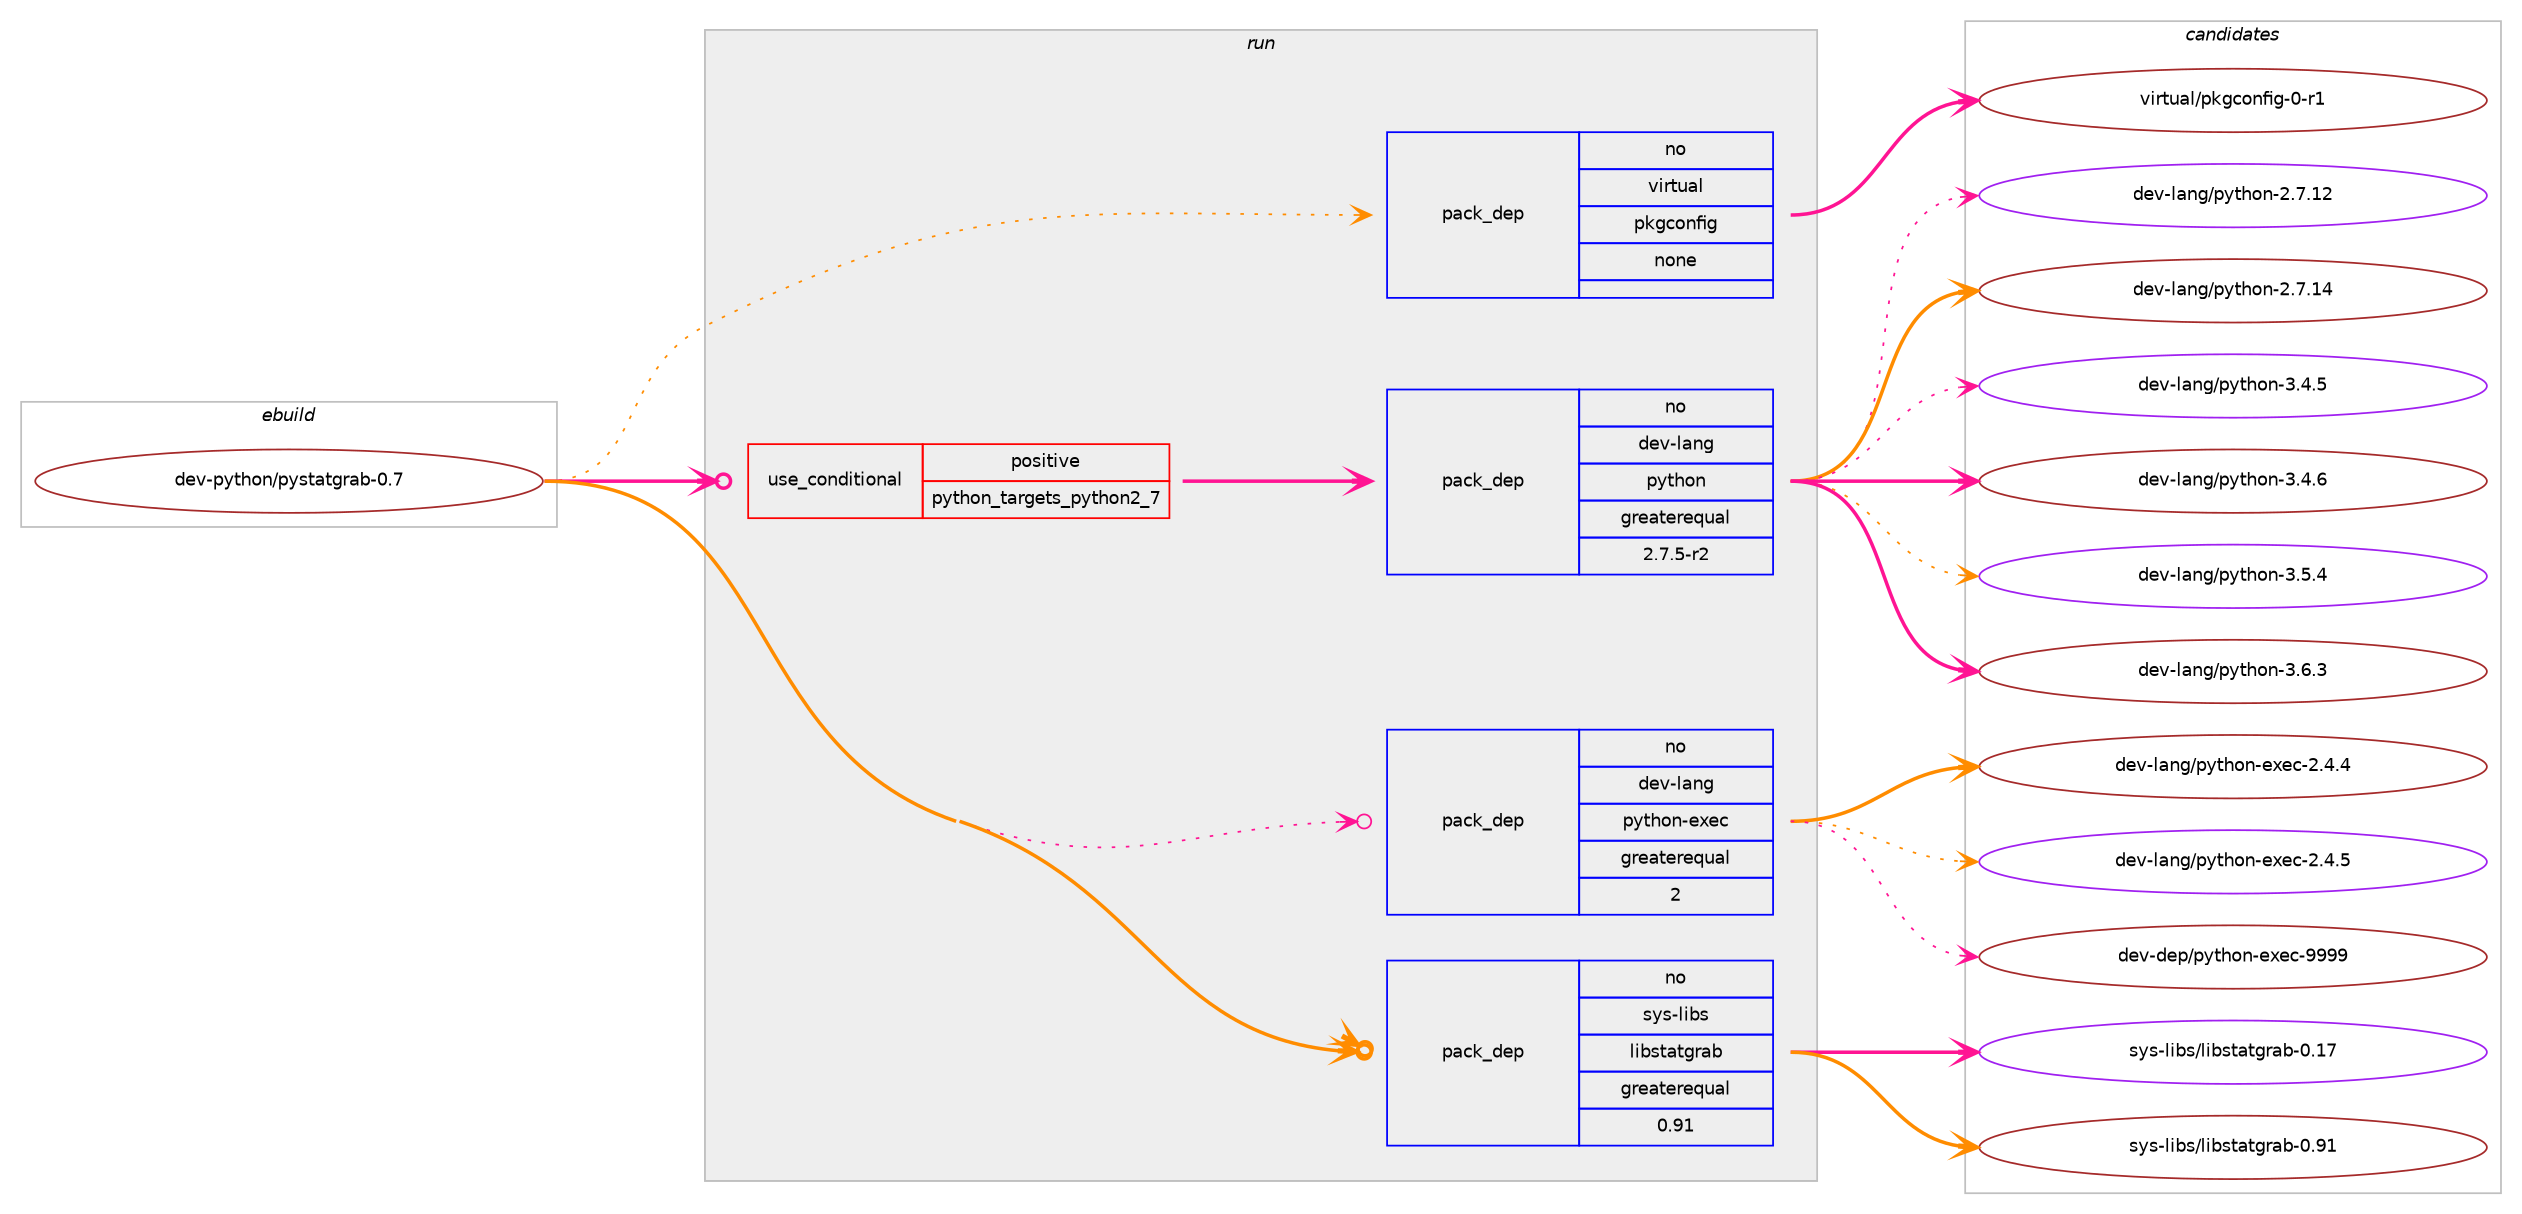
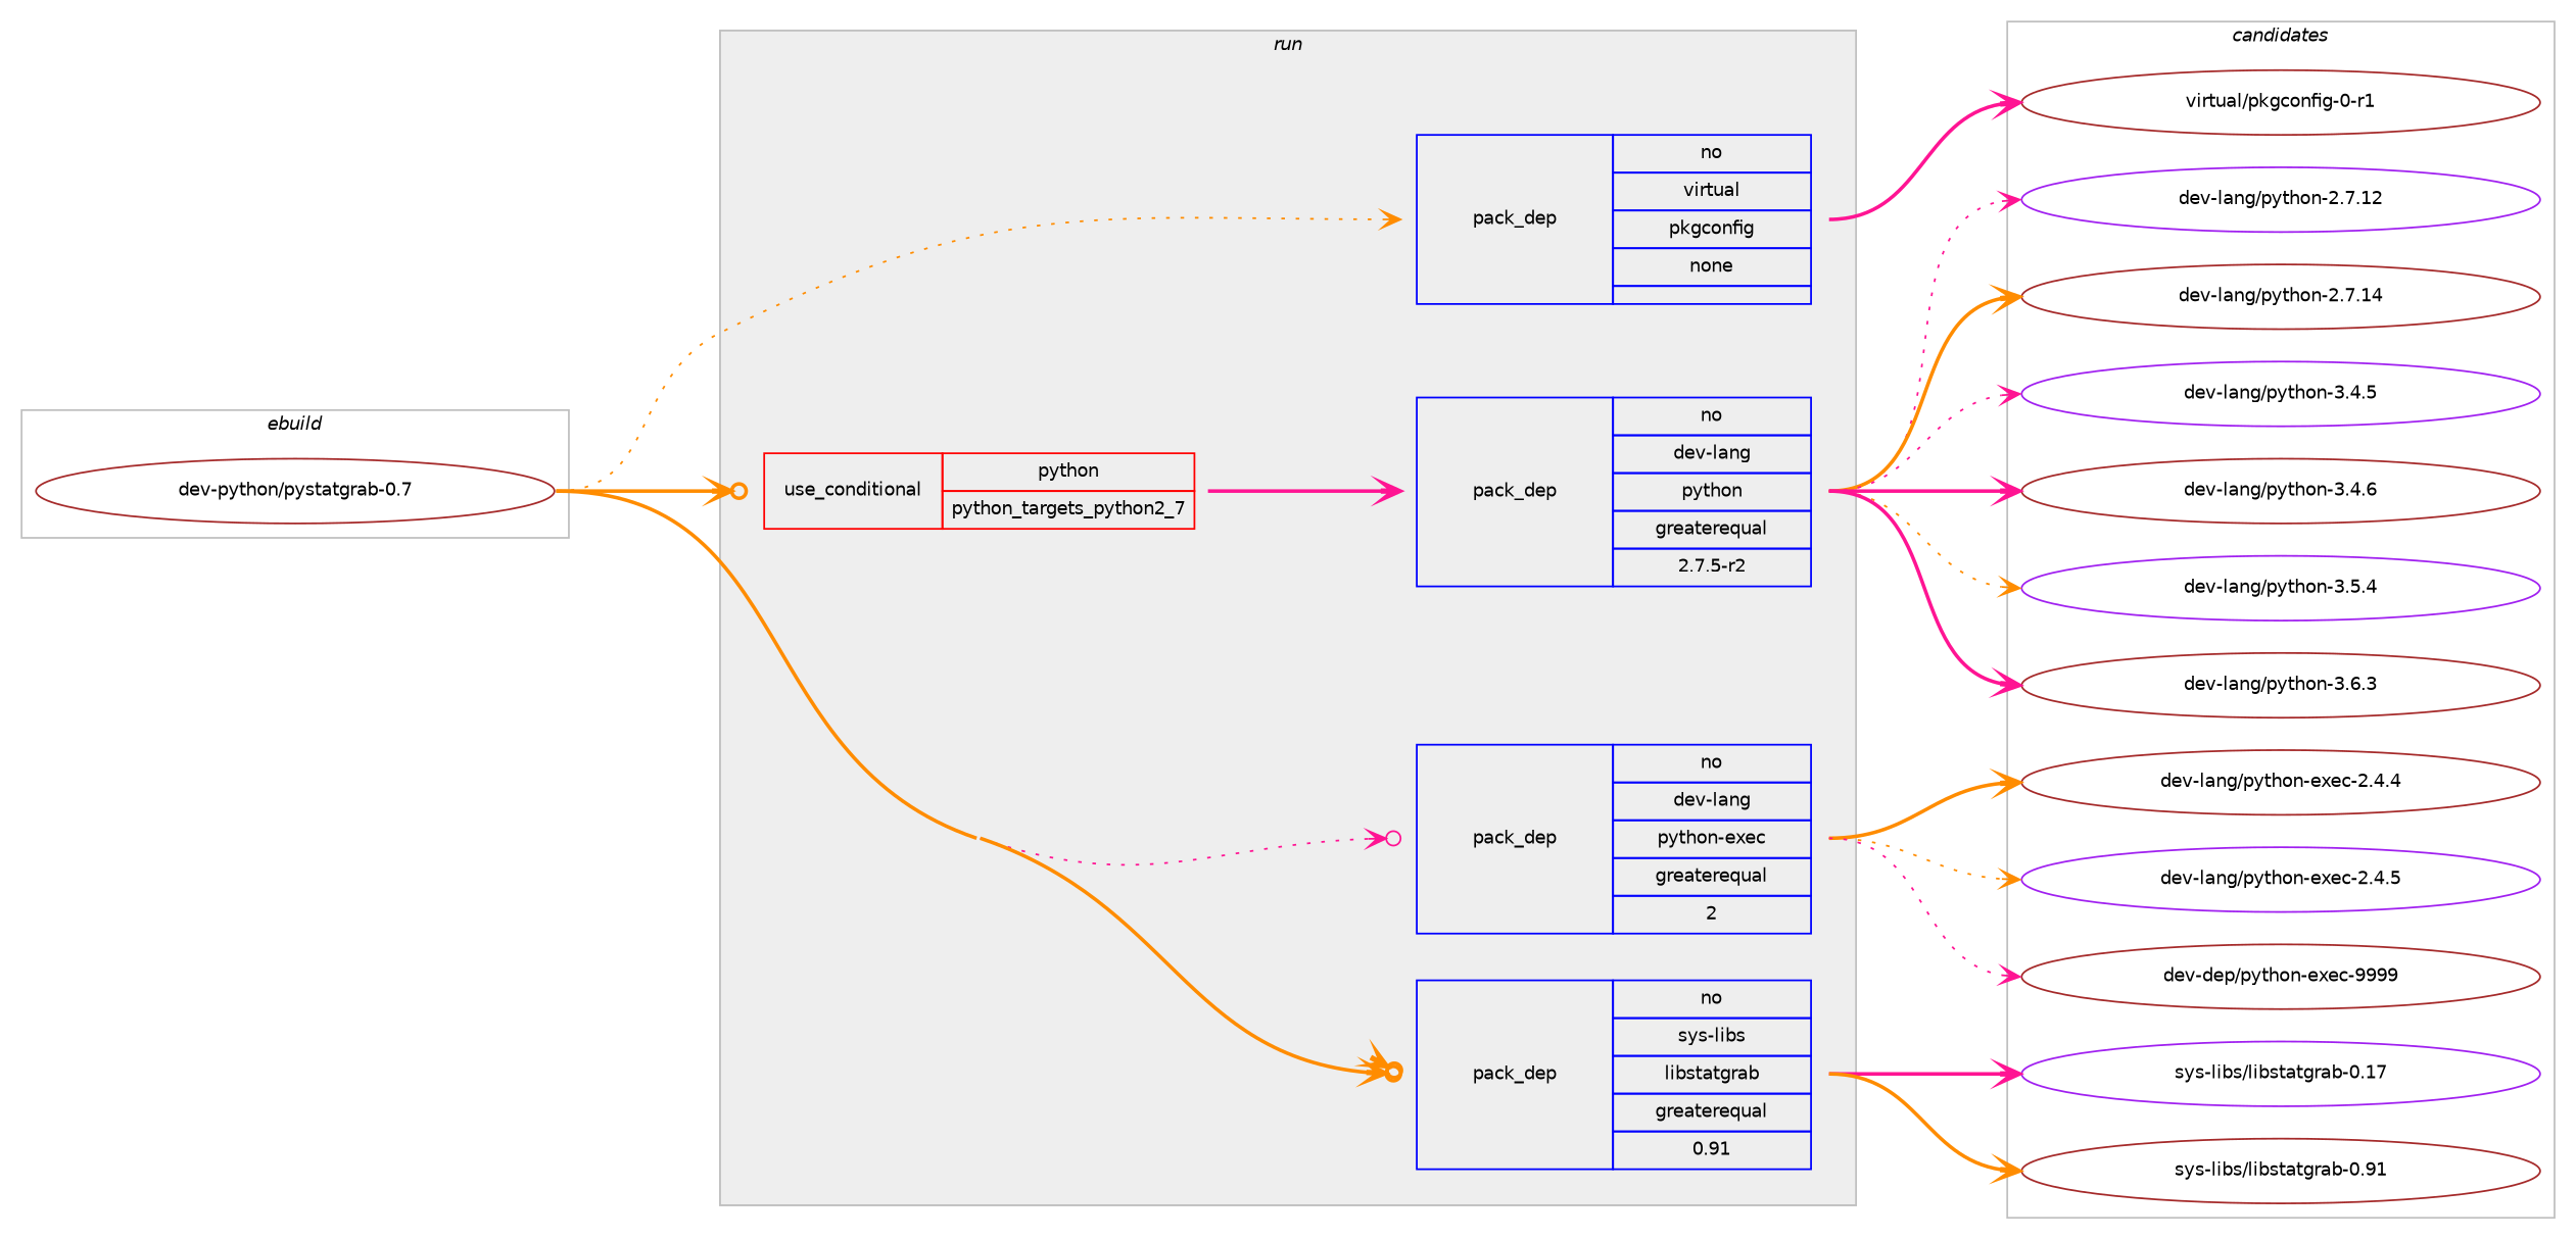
  digraph {
    compound=true
    concentrate=true
    fontname=Helvetica
    fontsize=10
    newrank=true
    rankdir=LR
    ranksep=1.5
    node [color=brown fontname=Helvetica fontsize=10]
    edge [arrowhead=vee color=deeppink headport=w style=bold tailport=e weight=100]
    n1 [label="dev-python/pystatgrab-0.7" width=4]
    n2 [color=blue label=<<TABLE BORDER="0" CELLBORDER="1" CELLSPACING="0" CELLPADDING="4" WIDTH="220"><TR><TD ROWSPAN="6" CELLPADDING="30">pack_dep</TD></TR><TR><TD WIDTH="110">no</TD></TR><TR><TD>virtual</TD></TR><TR><TD>pkgconfig</TD></TR><TR><TD>none</TD></TR><TR><TD></TD></TR></TABLE>> shape=none]
    n3 [color=blue label=<<TABLE BORDER="0" CELLBORDER="1" CELLSPACING="0" CELLPADDING="4" WIDTH="220"><TR><TD ROWSPAN="6" CELLPADDING="30">pack_dep</TD></TR><TR><TD WIDTH="110">no</TD></TR><TR><TD>dev-lang</TD></TR><TR><TD>python</TD></TR><TR><TD>greaterequal</TD></TR><TR><TD>2.7.5-r2</TD></TR></TABLE>> shape=none]
-   n4 [color=red label=<<TABLE BORDER="0" CELLBORDER="1" CELLSPACING="0" CELLPADDING="4"><TR><TD ROWSPAN="3" CELLPADDING="10">use_conditional</TD></TR><TR><TD>positive</TD></TR><TR><TD>python_targets_python2_7</TD></TR></TABLE>> shape=none]
+   n4 [color=red label=<<TABLE BORDER="0" CELLBORDER="1" CELLSPACING="0" CELLPADDING="4"><TR><TD ROWSPAN="3" CELLPADDING="10">use_conditional</TD></TR><TR><TD>python</TD></TR><TR><TD>python_targets_python2_7</TD></TR></TABLE>> shape=none]
    n5 [color=blue label=<<TABLE BORDER="0" CELLBORDER="1" CELLSPACING="0" CELLPADDING="4" WIDTH="220"><TR><TD ROWSPAN="6" CELLPADDING="30">pack_dep</TD></TR><TR><TD WIDTH="110">no</TD></TR><TR><TD>dev-lang</TD></TR><TR><TD>python-exec</TD></TR><TR><TD>greaterequal</TD></TR><TR><TD>2</TD></TR></TABLE>> shape=none]
    n6 [color=blue label=<<TABLE BORDER="0" CELLBORDER="1" CELLSPACING="0" CELLPADDING="4" WIDTH="220"><TR><TD ROWSPAN="6" CELLPADDING="30">pack_dep</TD></TR><TR><TD WIDTH="110">no</TD></TR><TR><TD>sys-libs</TD></TR><TR><TD>libstatgrab</TD></TR><TR><TD>greaterequal</TD></TR><TR><TD>0.91</TD></TR></TABLE>> shape=none]
    n7 [label="virtual/pkgconfig-0-r1" width=4]
    n8 [color=purple label="dev-lang/python-2.7.12" width=4]
    n9 [label="dev-lang/python-2.7.14" width=4]
    n10 [color=purple label="dev-lang/python-3.4.5" width=4]
    n11 [label="dev-lang/python-3.4.6" width=4]
    n12 [color=purple label="dev-lang/python-3.5.4" width=4]
    n13 [label="dev-lang/python-3.6.3" width=4]
    n14 [label="dev-lang/python-exec-2.4.4" width=4]
    n15 [color=purple label="dev-lang/python-exec-2.4.5" width=4]
    n16 [label="dev-dep/python-exec-9999" width=4]
    n17 [color=purple label="sys-libs/libstatgrab-0.17" width=4]
    n18 [label="sys-libs/libstatgrab-0.91" width=4]
    subgraph cluster_1 {
      color=gray
      label=<<i>ebuild</i>>
      rank=same
      n1
    }
    subgraph cluster_2 {
      color=gray
      label=<<i>dependencies</i>>
      subgraph cluster_3 {
        color=gray
        fillcolor="#eeeeee"
        label=<<i>compile</i>>
        style=filled
        subgraph sub_4 {
          color=gray
          fillcolor="#eeeeee"
          label=<<i>compile</i>>
          style=filled
          n2
        }
      }
      subgraph cluster_5 {
        color=gray
        fillcolor="#eeeeee"
        label=<<i>compile and run</i>>
        style=filled
        subgraph sub_6 {
          color=gray
          fillcolor="#eeeeee"
          label=<<i>compile and run</i>>
          style=filled
          n4
          subgraph sub_7 {
            color=gray
            fillcolor="#eeeeee"
            label=<<i>compile and run</i>>
            style=filled
            n3
          }
        }
        subgraph sub_8 {
          color=gray
          fillcolor="#eeeeee"
          label=<<i>compile and run</i>>
          style=filled
          n5
        }
        subgraph sub_9 {
          color=gray
          fillcolor="#eeeeee"
          label=<<i>compile and run</i>>
          style=filled
          n6
        }
      }
      subgraph cluster_10 {
        color=gray
        fillcolor="#eeeeee"
        label=<<i>run</i>>
        style=filled
      }
    }
    subgraph cluster_11 {
      color=gray
      label=<<i>candidates</i>>
      rank=same
      subgraph sub_12 {
        color=black
        label=<<i>candidates</i>>
        nodesep=1
        rank=same
        n7
      }
      subgraph sub_13 {
        color=black
        label=<<i>candidates</i>>
        nodesep=1
        rank=same
        n8
        n9
        n10
        n11
        n12
        n13
      }
      subgraph sub_14 {
        color=black
        label=<<i>candidates</i>>
        nodesep=1
        rank=same
        n14
        n15
        n16
      }
      subgraph sub_15 {
        color=black
        label=<<i>candidates</i>>
        nodesep=1
        rank=same
        n17
        n18
      }
    }
    n1 -> n2 [color=darkorange style=dotted weight=20]
-   n1 -> n4 [arrowhead=odotvee weight=20]
+   n1 -> n4 [arrowhead=odotvee color=darkorange weight=20]
    n1 -> n5 [arrowhead=odotvee style=dotted weight=20]
    n1 -> n6 [arrowhead=odotvee color=darkorange weight=20]
    n2 -> n7
    n3 -> n8 [style=dotted]
    n3 -> n9 [color=darkorange]
    n3 -> n10 [style=dotted]
    n3 -> n11
    n3 -> n12 [color=darkorange style=dotted]
    n3 -> n13
    n4 -> n3 [weight=20]
    n5 -> n14 [color=darkorange]
    n5 -> n15 [color=darkorange style=dotted]
    n5 -> n16 [style=dotted]
    n6 -> n17
    n6 -> n18 [color=darkorange]
  }
